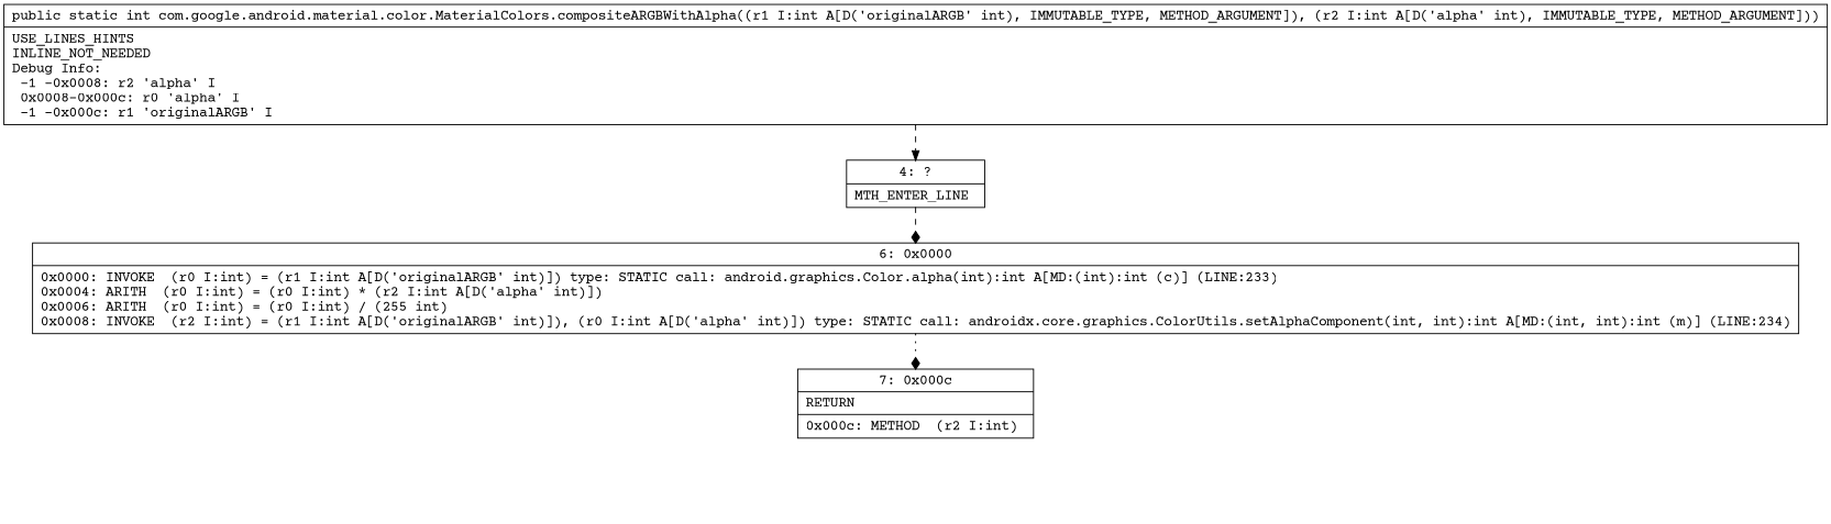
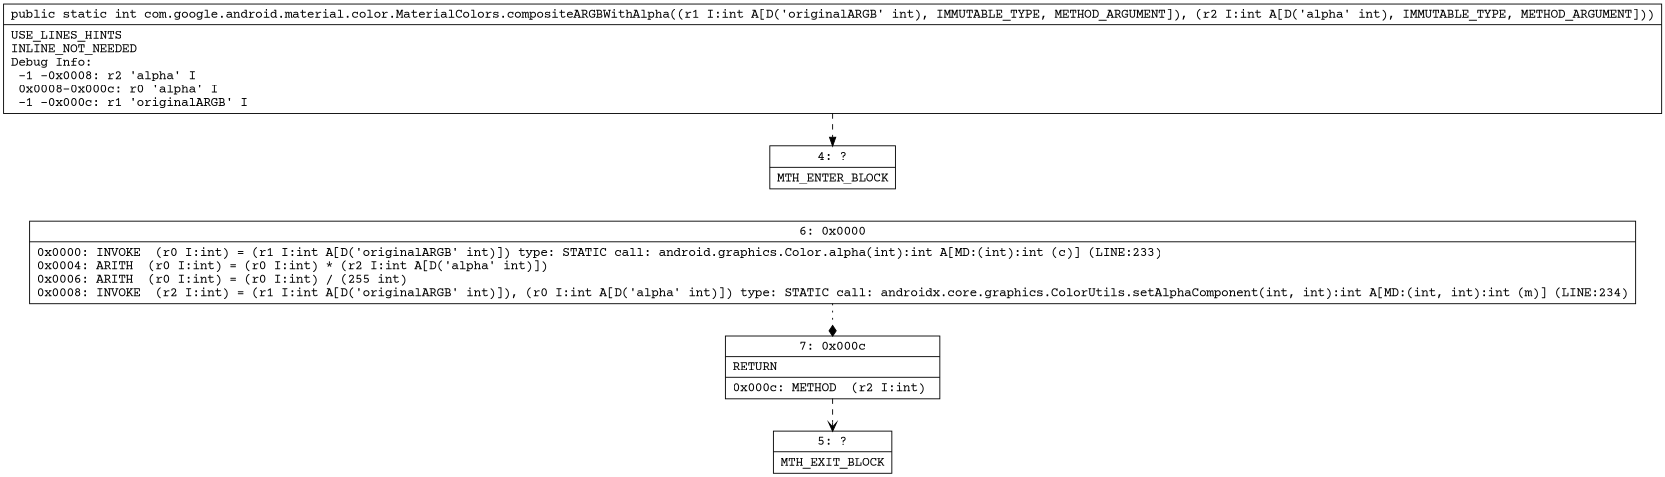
  digraph {
    fontname="Courier Prime"
    node [fontname="Courier Prime" shape=record]
    edge [arrowhead=diamond fontname="Courier Prime" style=dashed]
-   n1 [label="{4\:\ ?|MTH_ENTER_LINE\l}"]
+   n1 [label="{4\:\ ?|MTH_ENTER_BLOCK\l}"]
    n2 [label="{6\:\ 0x0000|0x0000: INVOKE  (r0 I:int) = (r1 I:int A[D('originalARGB' int)]) type: STATIC call: android.graphics.Color.alpha(int):int A[MD:(int):int (c)] (LINE:233)\l0x0004: ARITH  (r0 I:int) = (r0 I:int) * (r2 I:int A[D('alpha' int)]) \l0x0006: ARITH  (r0 I:int) = (r0 I:int) \/ (255 int) \l0x0008: INVOKE  (r2 I:int) = (r1 I:int A[D('originalARGB' int)]), (r0 I:int A[D('alpha' int)]) type: STATIC call: androidx.core.graphics.ColorUtils.setAlphaComponent(int, int):int A[MD:(int, int):int (m)] (LINE:234)\l}"]
    n3 [label="{7\:\ 0x000c|RETURN\l|0x000c: METHOD  (r2 I:int) \l}"]
+   n4 [label="{5\:\ ?|MTH_EXIT_BLOCK\l}"]
    n5 [label="{public static int com.google.android.material.color.MaterialColors.compositeARGBWithAlpha((r1 I:int A[D('originalARGB' int), IMMUTABLE_TYPE, METHOD_ARGUMENT]), (r2 I:int A[D('alpha' int), IMMUTABLE_TYPE, METHOD_ARGUMENT]))  | USE_LINES_HINTS\lINLINE_NOT_NEEDED\lDebug Info:\l  \-1 \-0x0008: r2 'alpha' I\l  0x0008\-0x000c: r0 'alpha' I\l  \-1 \-0x000c: r1 'originalARGB' I\l}"]
-   n1 -> n2
    n2 -> n3 [style=dotted]
+   n3 -> n4 [arrowhead=vee]
    n5 -> n1 [arrowhead=normal]
  }
